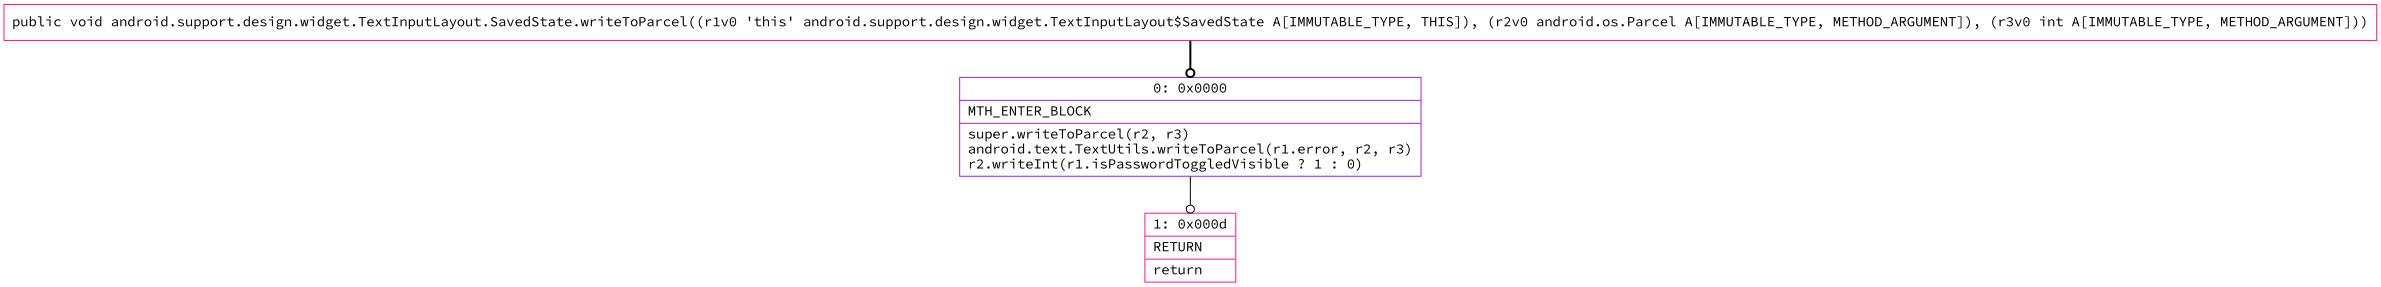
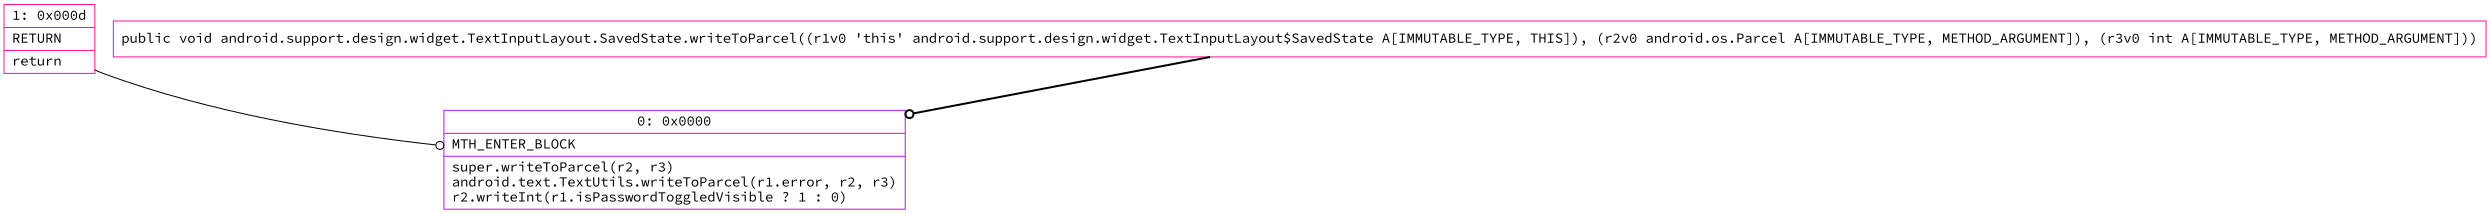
  digraph {
    fontname="Source Code Pro"
    node [shape=record color=deeppink fontname="Source Code Pro"]
    edge [arrowhead=odot fontname="Source Code Pro"]
    n1 [label="{0\:\ 0x0000|MTH_ENTER_BLOCK\l|super.writeToParcel(r2, r3)\landroid.text.TextUtils.writeToParcel(r1.error, r2, r3)\lr2.writeInt(r1.isPasswordToggledVisible ? 1 : 0)\l}" color=purple]
    n2 [label="{1\:\ 0x000d|RETURN\l|return\l}"]
    n3 [label="{public void android.support.design.widget.TextInputLayout.SavedState.writeToParcel((r1v0 'this' android.support.design.widget.TextInputLayout$SavedState A[IMMUTABLE_TYPE, THIS]), (r2v0 android.os.Parcel A[IMMUTABLE_TYPE, METHOD_ARGUMENT]), (r3v0 int A[IMMUTABLE_TYPE, METHOD_ARGUMENT])) }"]
-   n1 -> n2 [style=solid]
+   n2 -> n1 [style=solid]
    n3 -> n1 [style=bold]
  }
